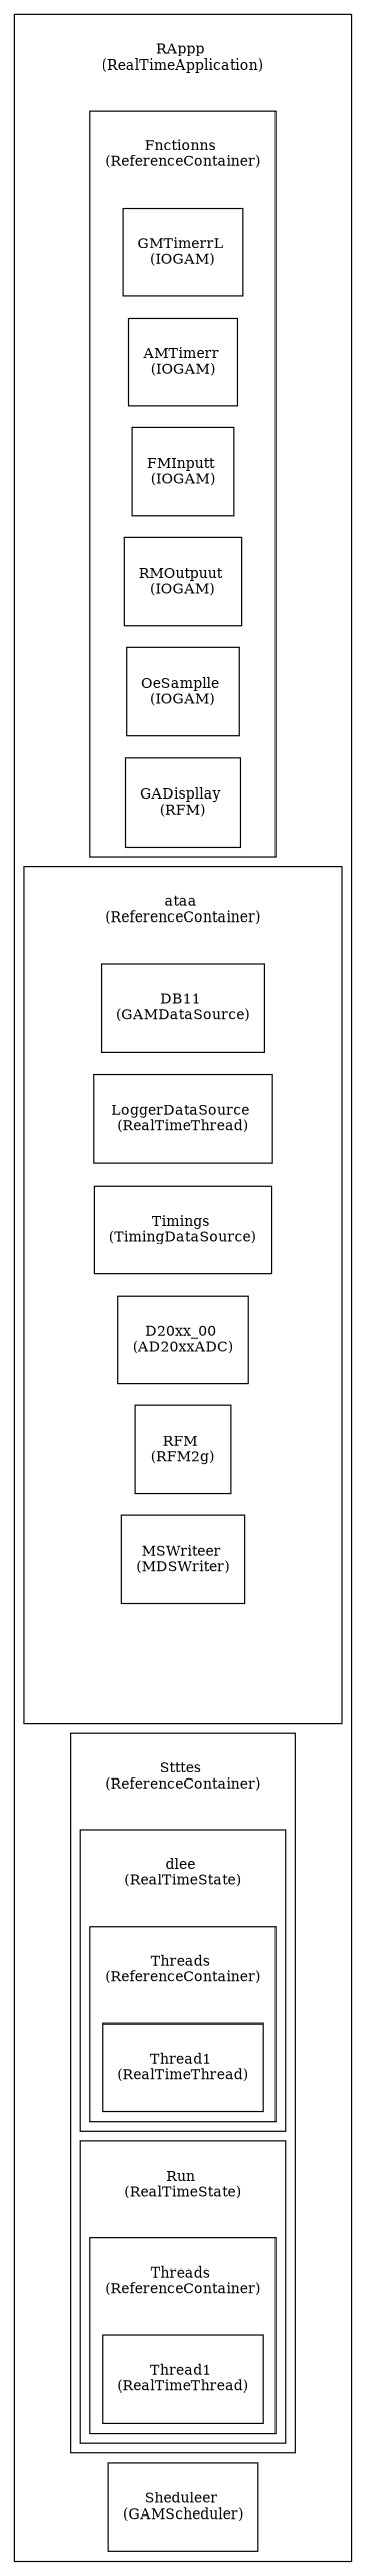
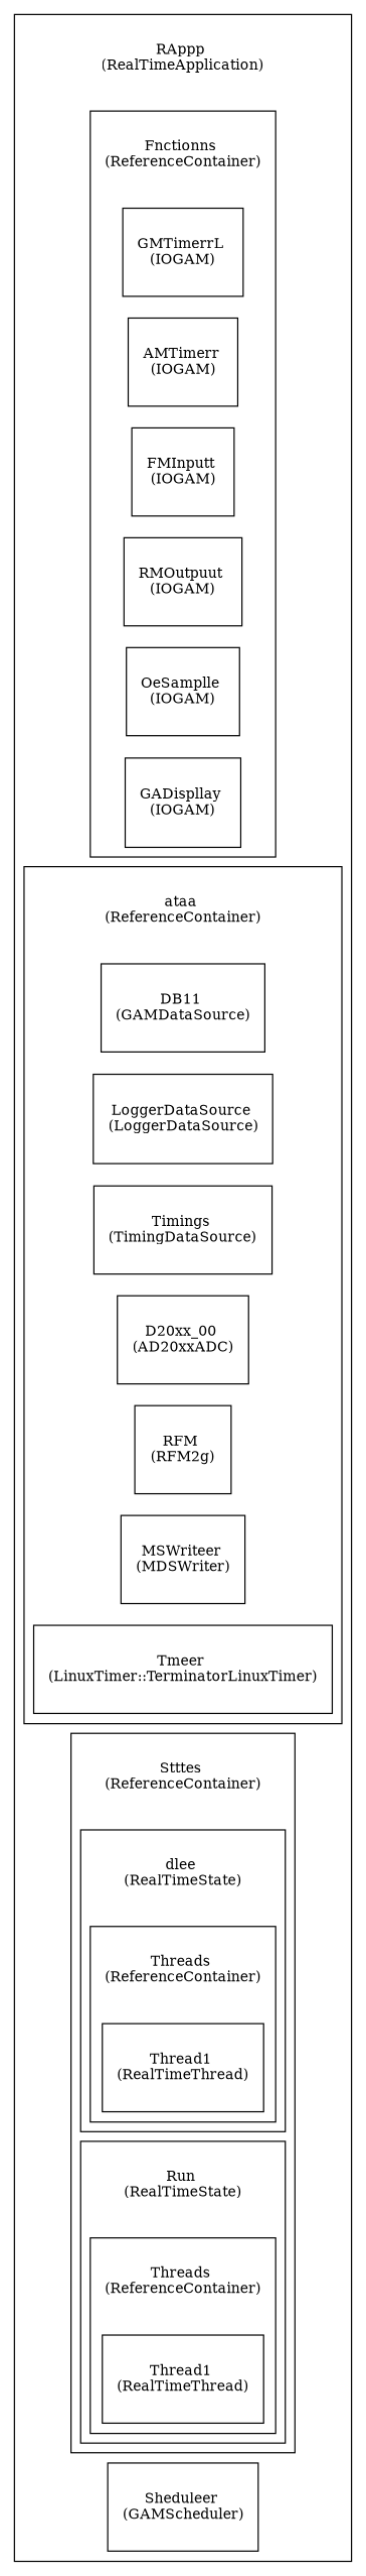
  digraph {
    bgcolor=white
    rankdir=LR
    node [color=black fillcolor=white shape=record style=filled]
    n1 [label=<<TABLE border="0" cellborder="0"><TR><TD width="60" height="60"><font point-size="12">GMTimerrL <BR/>(IOGAM)</font></TD></TR></TABLE>>]
    n2 [label=<<TABLE border="0" cellborder="0"><TR><TD width="60" height="60"><font point-size="12">AMTimerr <BR/>(IOGAM)</font></TD></TR></TABLE>>]
    n3 [label=<<TABLE border="0" cellborder="0"><TR><TD width="60" height="60"><font point-size="12">FMInputt <BR/>(IOGAM)</font></TD></TR></TABLE>>]
    n4 [label=<<TABLE border="0" cellborder="0"><TR><TD width="60" height="60"><font point-size="12">RMOutpuut <BR/>(IOGAM)</font></TD></TR></TABLE>>]
    n5 [label=<<TABLE border="0" cellborder="0"><TR><TD width="60" height="60"><font point-size="12">OeSamplle <BR/>(IOGAM)</font></TD></TR></TABLE>>]
-   n6 [label=<<TABLE border="0" cellborder="0"><TR><TD width="60" height="60"><font point-size="12">GADispllay <BR/>(RFM)</font></TD></TR></TABLE>>]
+   n6 [label=<<TABLE border="0" cellborder="0"><TR><TD width="60" height="60"><font point-size="12">GADispllay <BR/>(IOGAM)</font></TD></TR></TABLE>>]
    n7 [label=<<TABLE border="0" cellborder="0"><TR><TD width="60" height="60"><font point-size="12">DB11 <BR/>(GAMDataSource)</font></TD></TR></TABLE>>]
-   n8 [label=<<TABLE border="0" cellborder="0"><TR><TD width="60" height="60"><font point-size="12">LoggerDataSource <BR/>(RealTimeThread)</font></TD></TR></TABLE>>]
+   n8 [label=<<TABLE border="0" cellborder="0"><TR><TD width="60" height="60"><font point-size="12">LoggerDataSource <BR/>(LoggerDataSource)</font></TD></TR></TABLE>>]
    n9 [label=<<TABLE border="0" cellborder="0"><TR><TD width="60" height="60"><font point-size="12">Timings <BR/>(TimingDataSource)</font></TD></TR></TABLE>>]
    n10 [label=<<TABLE border="0" cellborder="0"><TR><TD width="60" height="60"><font point-size="12">D20xx_00 <BR/>(AD20xxADC)</font></TD></TR></TABLE>>]
    n11 [label=<<TABLE border="0" cellborder="0"><TR><TD width="60" height="60"><font point-size="12">RFM <BR/>(RFM2g)</font></TD></TR></TABLE>>]
    n12 [label=<<TABLE border="0" cellborder="0"><TR><TD width="60" height="60"><font point-size="12">MSWriteer <BR/>(MDSWriter)</font></TD></TR></TABLE>>]
+   n13 [label=<<TABLE border="0" cellborder="0"><TR><TD width="60" height="60"><font point-size="12">Tmeer <BR/>(LinuxTimer::TerminatorLinuxTimer)</font></TD></TR></TABLE>>]
    n14 [label=<<TABLE border="0" cellborder="0"><TR><TD width="60" height="60"><font point-size="12">Thread1 <BR/>(RealTimeThread)</font></TD></TR></TABLE>>]
    n15 [label=<<TABLE border="0" cellborder="0"><TR><TD width="60" height="60"><font point-size="12">Thread1 <BR/>(RealTimeThread)</font></TD></TR></TABLE>>]
    n16 [label=<<TABLE border="0" cellborder="0"><TR><TD width="60" height="60"><font point-size="12">Sheduleer <BR/>(GAMScheduler)</font></TD></TR></TABLE>>]
    subgraph cluster_1 {
      label=<<TABLE border="0" cellborder="0"><TR><TD width="60" height="60"><font point-size="12">RAppp <BR/>(RealTimeApplication)</font></TD></TR></TABLE>>
      n16
      subgraph cluster_2 {
        label=<<TABLE border="0" cellborder="0"><TR><TD width="60" height="60"><font point-size="12">Fnctionns <BR/>(ReferenceContainer)</font></TD></TR></TABLE>>
        n1
        n2
        n3
        n4
        n5
        n6
      }
      subgraph cluster_3 {
        label=<<TABLE border="0" cellborder="0"><TR><TD width="60" height="60"><font point-size="12">ataa <BR/>(ReferenceContainer)</font></TD></TR></TABLE>>
        n7
        n8
        n9
        n10
        n11
        n12
+       n13
      }
      subgraph cluster_4 {
        label=<<TABLE border="0" cellborder="0"><TR><TD width="60" height="60"><font point-size="12">Stttes <BR/>(ReferenceContainer)</font></TD></TR></TABLE>>
        subgraph cluster_5 {
          label=<<TABLE border="0" cellborder="0"><TR><TD width="60" height="60"><font point-size="12">dlee <BR/>(RealTimeState)</font></TD></TR></TABLE>>
          subgraph cluster_6 {
            label=<<TABLE border="0" cellborder="0"><TR><TD width="60" height="60"><font point-size="12">Threads <BR/>(ReferenceContainer)</font></TD></TR></TABLE>>
            n14
          }
        }
        subgraph cluster_7 {
          label=<<TABLE border="0" cellborder="0"><TR><TD width="60" height="60"><font point-size="12">Run <BR/>(RealTimeState)</font></TD></TR></TABLE>>
          subgraph cluster_8 {
            label=<<TABLE border="0" cellborder="0"><TR><TD width="60" height="60"><font point-size="12">Threads <BR/>(ReferenceContainer)</font></TD></TR></TABLE>>
            n15
          }
        }
      }
    }
  }
